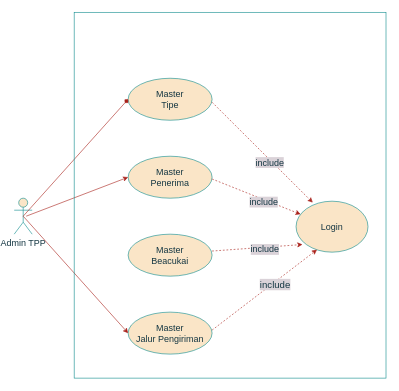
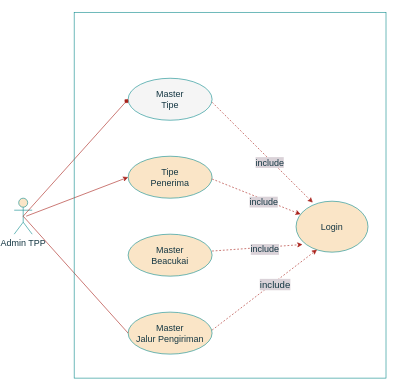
  <mxCell id="0" />
  <mxCell id="1" parent="0" />
  <mxCell id="2" value="&lt;font style=&quot;font-size: 15px&quot;&gt;Admin TPP&lt;/font&gt;" style="shape=umlActor;verticalLabelPosition=bottom;verticalAlign=top;html=1;fillColor=#FAE5C7;strokeColor=#0F8B8D;fontColor=#143642;" parent="1" vertex="1"><mxGeometry x="20" y="330" width="30" height="60" as="geometry" /></mxCell>
  <mxCell id="3" value="&lt;div style=&quot;font-size: 15px&quot;&gt;&lt;font style=&quot;font-size: 15px&quot;&gt;Master&lt;/font&gt;&lt;/div&gt;&lt;div style=&quot;font-size: 15px&quot;&gt;&lt;font style=&quot;font-size: 15px&quot;&gt;Jalur Pengiriman&lt;br&gt;&lt;/font&gt;&lt;/div&gt;" style="ellipse;whiteSpace=wrap;html=1;fillColor=#FAE5C7;strokeColor=#0F8B8D;fontColor=#143642;" parent="1" vertex="1"><mxGeometry x="210" y="520" width="140" height="70" as="geometry" /></mxCell>
- <mxCell id="4" value="&lt;div&gt;&lt;font style=&quot;font-size: 15px&quot;&gt;Master &lt;br&gt;&lt;/font&gt;&lt;/div&gt;&lt;div&gt;&lt;font style=&quot;font-size: 15px&quot;&gt;Penerima&lt;/font&gt;&lt;/div&gt;" style="ellipse;whiteSpace=wrap;html=1;fillColor=#FAE5C7;strokeColor=#0F8B8D;fontColor=#143642;" parent="1" vertex="1"><mxGeometry x="210" y="260" width="140" height="70" as="geometry" /></mxCell>
+ <mxCell id="4" value="&lt;div&gt;&lt;font style=&quot;font-size: 15px&quot;&gt;Tipe &lt;br&gt;&lt;/font&gt;&lt;/div&gt;&lt;div&gt;&lt;font style=&quot;font-size: 15px&quot;&gt;Penerima&lt;/font&gt;&lt;/div&gt;" style="ellipse;whiteSpace=wrap;html=1;fillColor=#FAE5C7;strokeColor=#0F8B8D;fontColor=#143642;" parent="1" vertex="1"><mxGeometry x="210" y="260" width="140" height="70" as="geometry" /></mxCell>
  <mxCell id="5" value="&lt;font style=&quot;font-size: 15px&quot;&gt;Login&lt;/font&gt;" style="ellipse;whiteSpace=wrap;html=1;fillColor=#FAE5C7;strokeColor=#0F8B8D;fontColor=#143642;" parent="1" vertex="1"><mxGeometry x="490" y="335" width="120" height="85" as="geometry" /></mxCell>
- <mxCell id="6" value="&lt;div style=&quot;font-size: 15px&quot;&gt;&lt;font style=&quot;font-size: 15px&quot;&gt;Master&lt;/font&gt;&lt;/div&gt;&lt;div style=&quot;font-size: 15px&quot;&gt;&lt;font style=&quot;font-size: 15px&quot;&gt;Tipe&lt;br&gt;&lt;/font&gt;&lt;/div&gt;" style="ellipse;whiteSpace=wrap;html=1;fillColor=#FAE5C7;strokeColor=#0F8B8D;fontColor=#143642;" parent="1" vertex="1"><mxGeometry x="210" y="130" width="140" height="70" as="geometry" /></mxCell>
+ <mxCell id="6" value="&lt;div style=&quot;font-size: 15px&quot;&gt;&lt;font style=&quot;font-size: 15px&quot;&gt;Master&lt;/font&gt;&lt;/div&gt;&lt;div style=&quot;font-size: 15px&quot;&gt;&lt;font style=&quot;font-size: 15px&quot;&gt;Tipe&lt;br&gt;&lt;/font&gt;&lt;/div&gt;" style="ellipse;whiteSpace=wrap;html=1;fillColor=#f5f5f5;strokeColor=#0F8B8D;fontColor=#143642;" parent="1" vertex="1"><mxGeometry x="210" y="130" width="140" height="70" as="geometry" /></mxCell>
  <mxCell id="7" value="&lt;div&gt;&lt;font style=&quot;font-size: 15px&quot;&gt;Master &lt;br&gt;&lt;/font&gt;&lt;/div&gt;&lt;div&gt;&lt;font style=&quot;font-size: 15px&quot;&gt;Beacukai&lt;/font&gt;&lt;/div&gt;" style="ellipse;whiteSpace=wrap;html=1;fillColor=#FAE5C7;strokeColor=#0F8B8D;fontColor=#143642;" parent="1" vertex="1"><mxGeometry x="210" y="390" width="140" height="70" as="geometry" /></mxCell>
  <mxCell id="8" value="" style="endArrow=classic;html=1;entryX=0;entryY=0.5;entryDx=0;entryDy=0;strokeColor=#A8201A;fontColor=#143642;labelBackgroundColor=#DAD2D8;" parent="1" target="4" edge="1"><mxGeometry width="50" height="50" relative="1" as="geometry"><mxPoint x="40" y="360" as="sourcePoint" /><mxPoint x="150" y="290" as="targetPoint" /></mxGeometry></mxCell>
  <mxCell id="9" value="" style="endArrow=diamond;html=1;entryX=0;entryY=0.5;entryDx=0;entryDy=0;exitX=0.5;exitY=0.5;exitDx=0;exitDy=0;exitPerimeter=0;strokeColor=#A8201A;fontColor=#143642;labelBackgroundColor=#DAD2D8;" parent="1" source="2" target="6" edge="1"><mxGeometry width="50" height="50" relative="1" as="geometry"><mxPoint x="90" y="320" as="sourcePoint" /><mxPoint x="140" y="270" as="targetPoint" /></mxGeometry></mxCell>
- <mxCell id="10" value="" style="endArrow=classic;html=1;entryX=0;entryY=0.5;entryDx=0;entryDy=0;exitX=0.5;exitY=0.5;exitDx=0;exitDy=0;exitPerimeter=0;strokeColor=#A8201A;fontColor=#143642;labelBackgroundColor=#DAD2D8;" parent="1" source="2" target="3" edge="1"><mxGeometry width="50" height="50" relative="1" as="geometry"><mxPoint x="100" y="380" as="sourcePoint" /><mxPoint x="150" y="330" as="targetPoint" /></mxGeometry></mxCell>
+ <mxCell id="10" value="" style="endArrow=none;html=1;entryX=0;entryY=0.5;entryDx=0;entryDy=0;exitX=0.5;exitY=0.5;exitDx=0;exitDy=0;exitPerimeter=0;strokeColor=#A8201A;fontColor=#143642;labelBackgroundColor=#DAD2D8;" parent="1" source="2" target="3" edge="1"><mxGeometry width="50" height="50" relative="1" as="geometry"><mxPoint x="100" y="380" as="sourcePoint" /><mxPoint x="150" y="330" as="targetPoint" /></mxGeometry></mxCell>
  <mxCell id="11" value="" style="endArrow=classic;html=1;rounded=1;dashed=1;entryX=0.232;entryY=0.027;entryDx=0;entryDy=0;entryPerimeter=0;strokeColor=#A8201A;fontColor=#143642;labelBackgroundColor=#DAD2D8;" parent="1" target="5" edge="1"><mxGeometry width="50" height="50" relative="1" as="geometry"><mxPoint x="350" y="170" as="sourcePoint" /><mxPoint x="400" y="120" as="targetPoint" /></mxGeometry></mxCell>
  <mxCell id="12" value="&lt;font style=&quot;font-size: 15px&quot;&gt;include&lt;/font&gt;" style="edgeLabel;html=1;align=center;verticalAlign=middle;resizable=0;points=[];fontColor=#143642;labelBackgroundColor=#DAD2D8;" parent="11" vertex="1" connectable="0"><mxGeometry x="0.166" y="-3" relative="1" as="geometry"><mxPoint as="offset" /></mxGeometry></mxCell>
  <mxCell id="13" value="" style="endArrow=classic;html=1;rounded=1;dashed=1;strokeColor=#A8201A;fontColor=#143642;labelBackgroundColor=#DAD2D8;" parent="1" target="5" edge="1"><mxGeometry width="50" height="50" relative="1" as="geometry"><mxPoint x="350" y="298" as="sourcePoint" /><mxPoint x="542.48" y="469.89" as="targetPoint" /></mxGeometry></mxCell>
  <mxCell id="14" value="&lt;font style=&quot;font-size: 15px&quot;&gt;include&lt;/font&gt;" style="edgeLabel;html=1;align=center;verticalAlign=middle;resizable=0;points=[];fontColor=#143642;labelBackgroundColor=#DAD2D8;" parent="13" vertex="1" connectable="0"><mxGeometry x="0.166" y="-3" relative="1" as="geometry"><mxPoint as="offset" /></mxGeometry></mxCell>
  <mxCell id="15" value="" style="endArrow=classic;html=1;rounded=1;dashed=1;entryX=0.089;entryY=0.85;entryDx=0;entryDy=0;entryPerimeter=0;strokeColor=#A8201A;fontColor=#143642;labelBackgroundColor=#DAD2D8;" parent="1" target="5" edge="1"><mxGeometry width="50" height="50" relative="1" as="geometry"><mxPoint x="350" y="418.11" as="sourcePoint" /><mxPoint x="542.48" y="590" as="targetPoint" /></mxGeometry></mxCell>
  <mxCell id="16" value="&lt;font style=&quot;font-size: 15px&quot;&gt;include&lt;/font&gt;" style="edgeLabel;html=1;align=center;verticalAlign=middle;resizable=0;points=[];fontColor=#143642;labelBackgroundColor=#DAD2D8;" parent="15" vertex="1" connectable="0"><mxGeometry x="0.166" y="-3" relative="1" as="geometry"><mxPoint as="offset" /></mxGeometry></mxCell>
  <mxCell id="17" value="" style="endArrow=classic;html=1;rounded=1;dashed=1;entryX=0.291;entryY=0.951;entryDx=0;entryDy=0;entryPerimeter=0;strokeColor=#A8201A;fontColor=#143642;labelBackgroundColor=#DAD2D8;" parent="1" target="5" edge="1"><mxGeometry width="50" height="50" relative="1" as="geometry"><mxPoint x="350" y="550" as="sourcePoint" /><mxPoint x="542.48" y="721.89" as="targetPoint" /></mxGeometry></mxCell>
  <mxCell id="18" value="&lt;font style=&quot;font-size: 16px&quot;&gt;include&lt;/font&gt;" style="edgeLabel;html=1;align=center;verticalAlign=middle;resizable=0;points=[];fontColor=#143642;labelBackgroundColor=#DAD2D8;" parent="17" vertex="1" connectable="0"><mxGeometry x="0.166" y="-3" relative="1" as="geometry"><mxPoint as="offset" /></mxGeometry></mxCell>
  <mxCell id="19" value="" style="rounded=0;whiteSpace=wrap;html=1;fillColor=none;strokeColor=#0F8B8D;fontColor=#143642;" parent="1" vertex="1"><mxGeometry x="120" y="20" width="520" height="610" as="geometry" /></mxCell>
